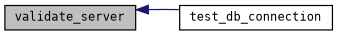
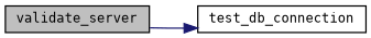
  digraph {
    rankdir=LR
    fontname="DejaVu Sans Mono"
    node [color=black fontname="DejaVu Sans Mono" fontsize=10 shape=record style=filled]
    n1 [fillcolor=grey75 fontcolor=black height=0.2 label=validate_server width=0.4]
    n2 [fillcolor=white height=0.2 label=test_db_connection width=0.4]
-   n2 -> n1 [color=midnightblue fontname="DejaVu Sans Mono" fontsize=10 labelfontname=Helvetica labelfontsize=10 style=solid]
+   n1 -> n2 [color=midnightblue fontname="DejaVu Sans Mono" fontsize=10 labelfontname=Helvetica labelfontsize=10 style=solid]
  }
